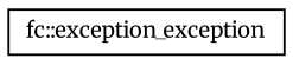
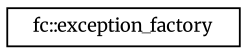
  digraph {
    rankdir=LR
    fontname=Merriweather
-   n1 [color=black fillcolor=white fontname=Merriweather fontsize=10 height=0.2 label="fc::exception_exception" shape=record style=filled width=0.4]
+   n1 [color=black fillcolor=white fontname=Merriweather fontsize=10 height=0.2 label="fc::exception_factory" shape=record style=filled width=0.4]
  }
